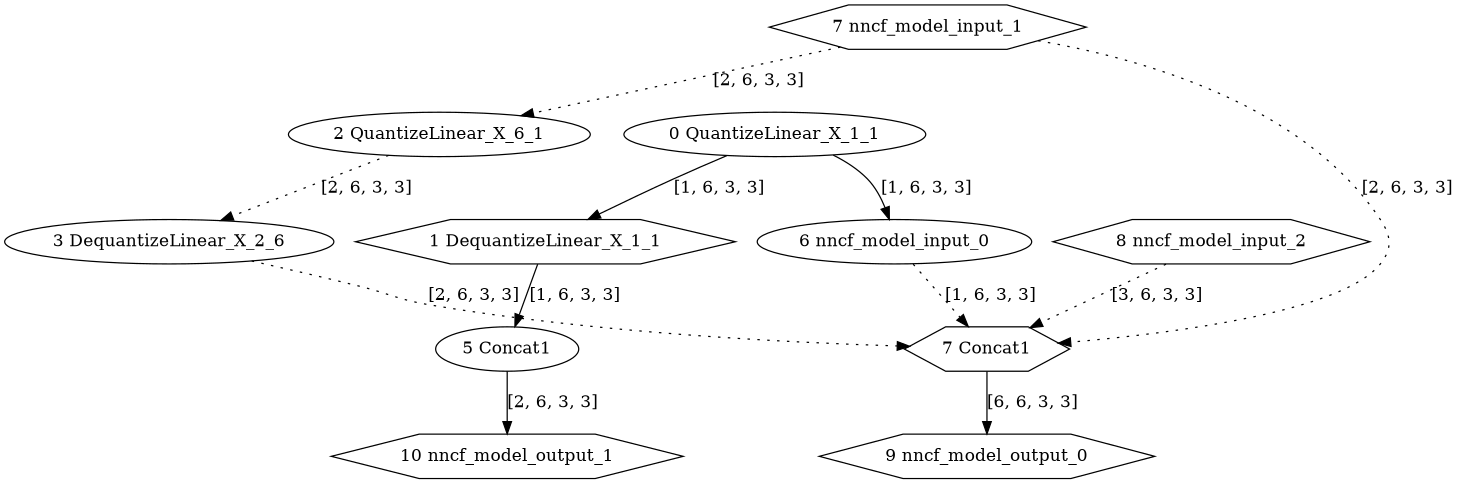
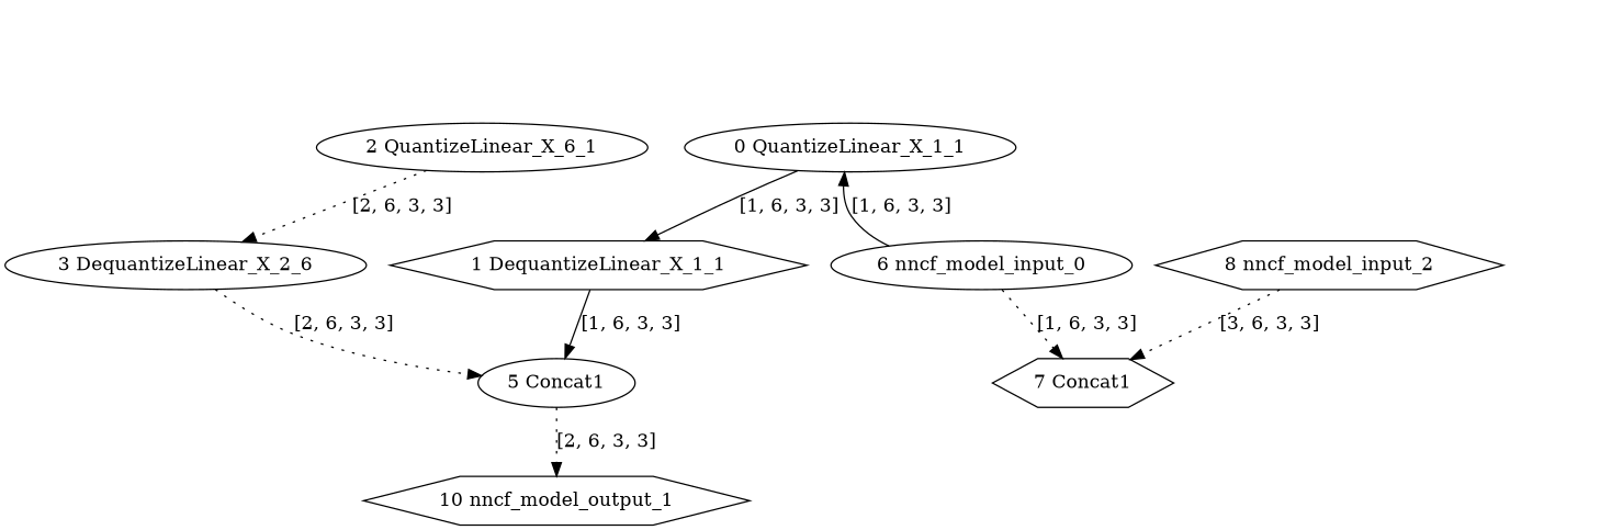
  strict digraph {
    node [shape=hexagon type=nncf_model_input]
    edge [style=dotted]
    "0 QuantizeLinear_X_1_1" [shape=ellipse type=QuantizeLinear]
    "1 DequantizeLinear_X_1_1" [type=DequantizeLinear]
    n3 [label="5 Concat1" shape=ellipse type=Add]
    "10 nncf_model_output_1" [type=nncf_model_output]
    n5 [label="2 QuantizeLinear_X_6_1" shape=ellipse type=QuantizeLinear]
    n6 [label="3 DequantizeLinear_X_2_6" shape=ellipse type=DequantizeLinear]
    n7 [label="7 Concat1" type=Concat]
-   "9 nncf_model_output_0" [type=nncf_model_output]
    "6 nncf_model_input_0" [shape=ellipse]
-   "7 nncf_model_input_1"
    "8 nncf_model_input_2"
    "0 QuantizeLinear_X_1_1" -> "1 DequantizeLinear_X_1_1" [label="[1, 6, 3, 3]" style=solid]
    "1 DequantizeLinear_X_1_1" -> n3 [label="[1, 6, 3, 3]" style=solid]
-   n3 -> "10 nncf_model_output_1" [label="[2, 6, 3, 3]" style=solid]
+   n3 -> "10 nncf_model_output_1" [label="[2, 6, 3, 3]"]
    n5 -> n6 [label="[2, 6, 3, 3]"]
-   n6 -> n7 [label="[2, 6, 3, 3]"]
-   n7 -> "9 nncf_model_output_0" [label="[6, 6, 3, 3]" style=solid]
-   "0 QuantizeLinear_X_1_1" -> "6 nncf_model_input_0" [label="[1, 6, 3, 3]" style=solid]
+   n6 -> n3 [label="[2, 6, 3, 3]"]
+   "6 nncf_model_input_0" -> "0 QuantizeLinear_X_1_1" [label="[1, 6, 3, 3]" style=solid]
    "6 nncf_model_input_0" -> n7 [label="[1, 6, 3, 3]"]
-   "7 nncf_model_input_1" -> n5 [label="[2, 6, 3, 3]"]
-   "7 nncf_model_input_1" -> n7 [label="[2, 6, 3, 3]"]
    "8 nncf_model_input_2" -> n7 [label="[3, 6, 3, 3]"]
  }
